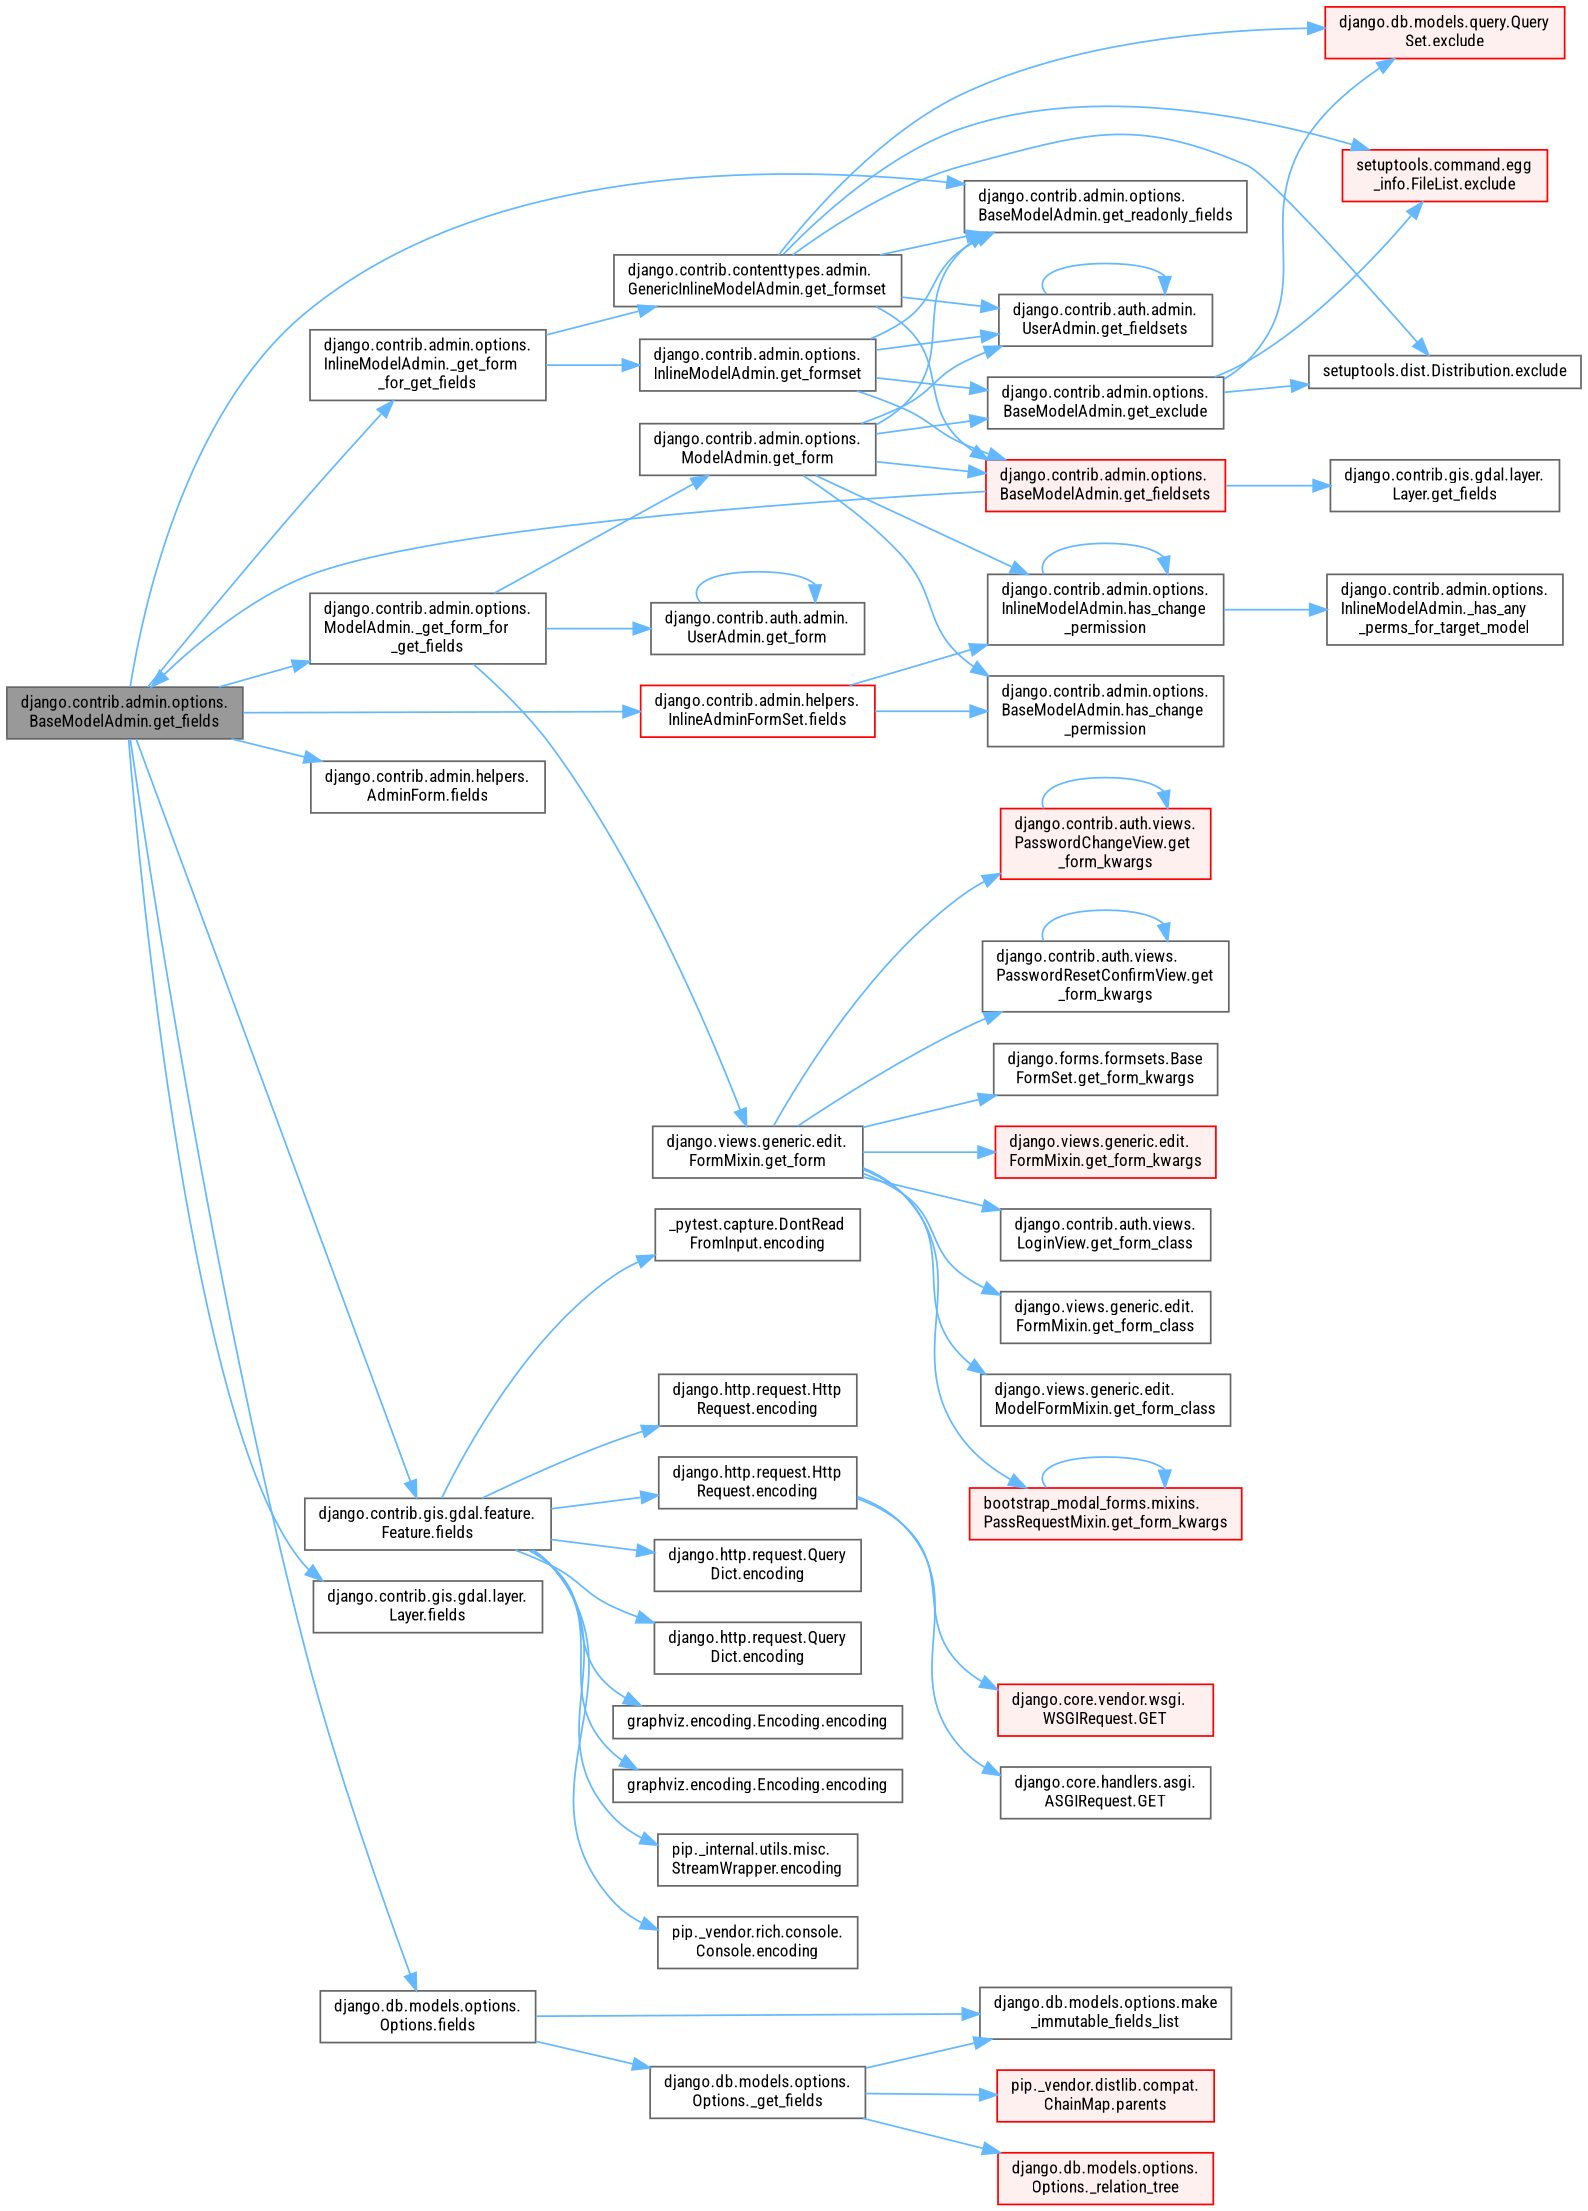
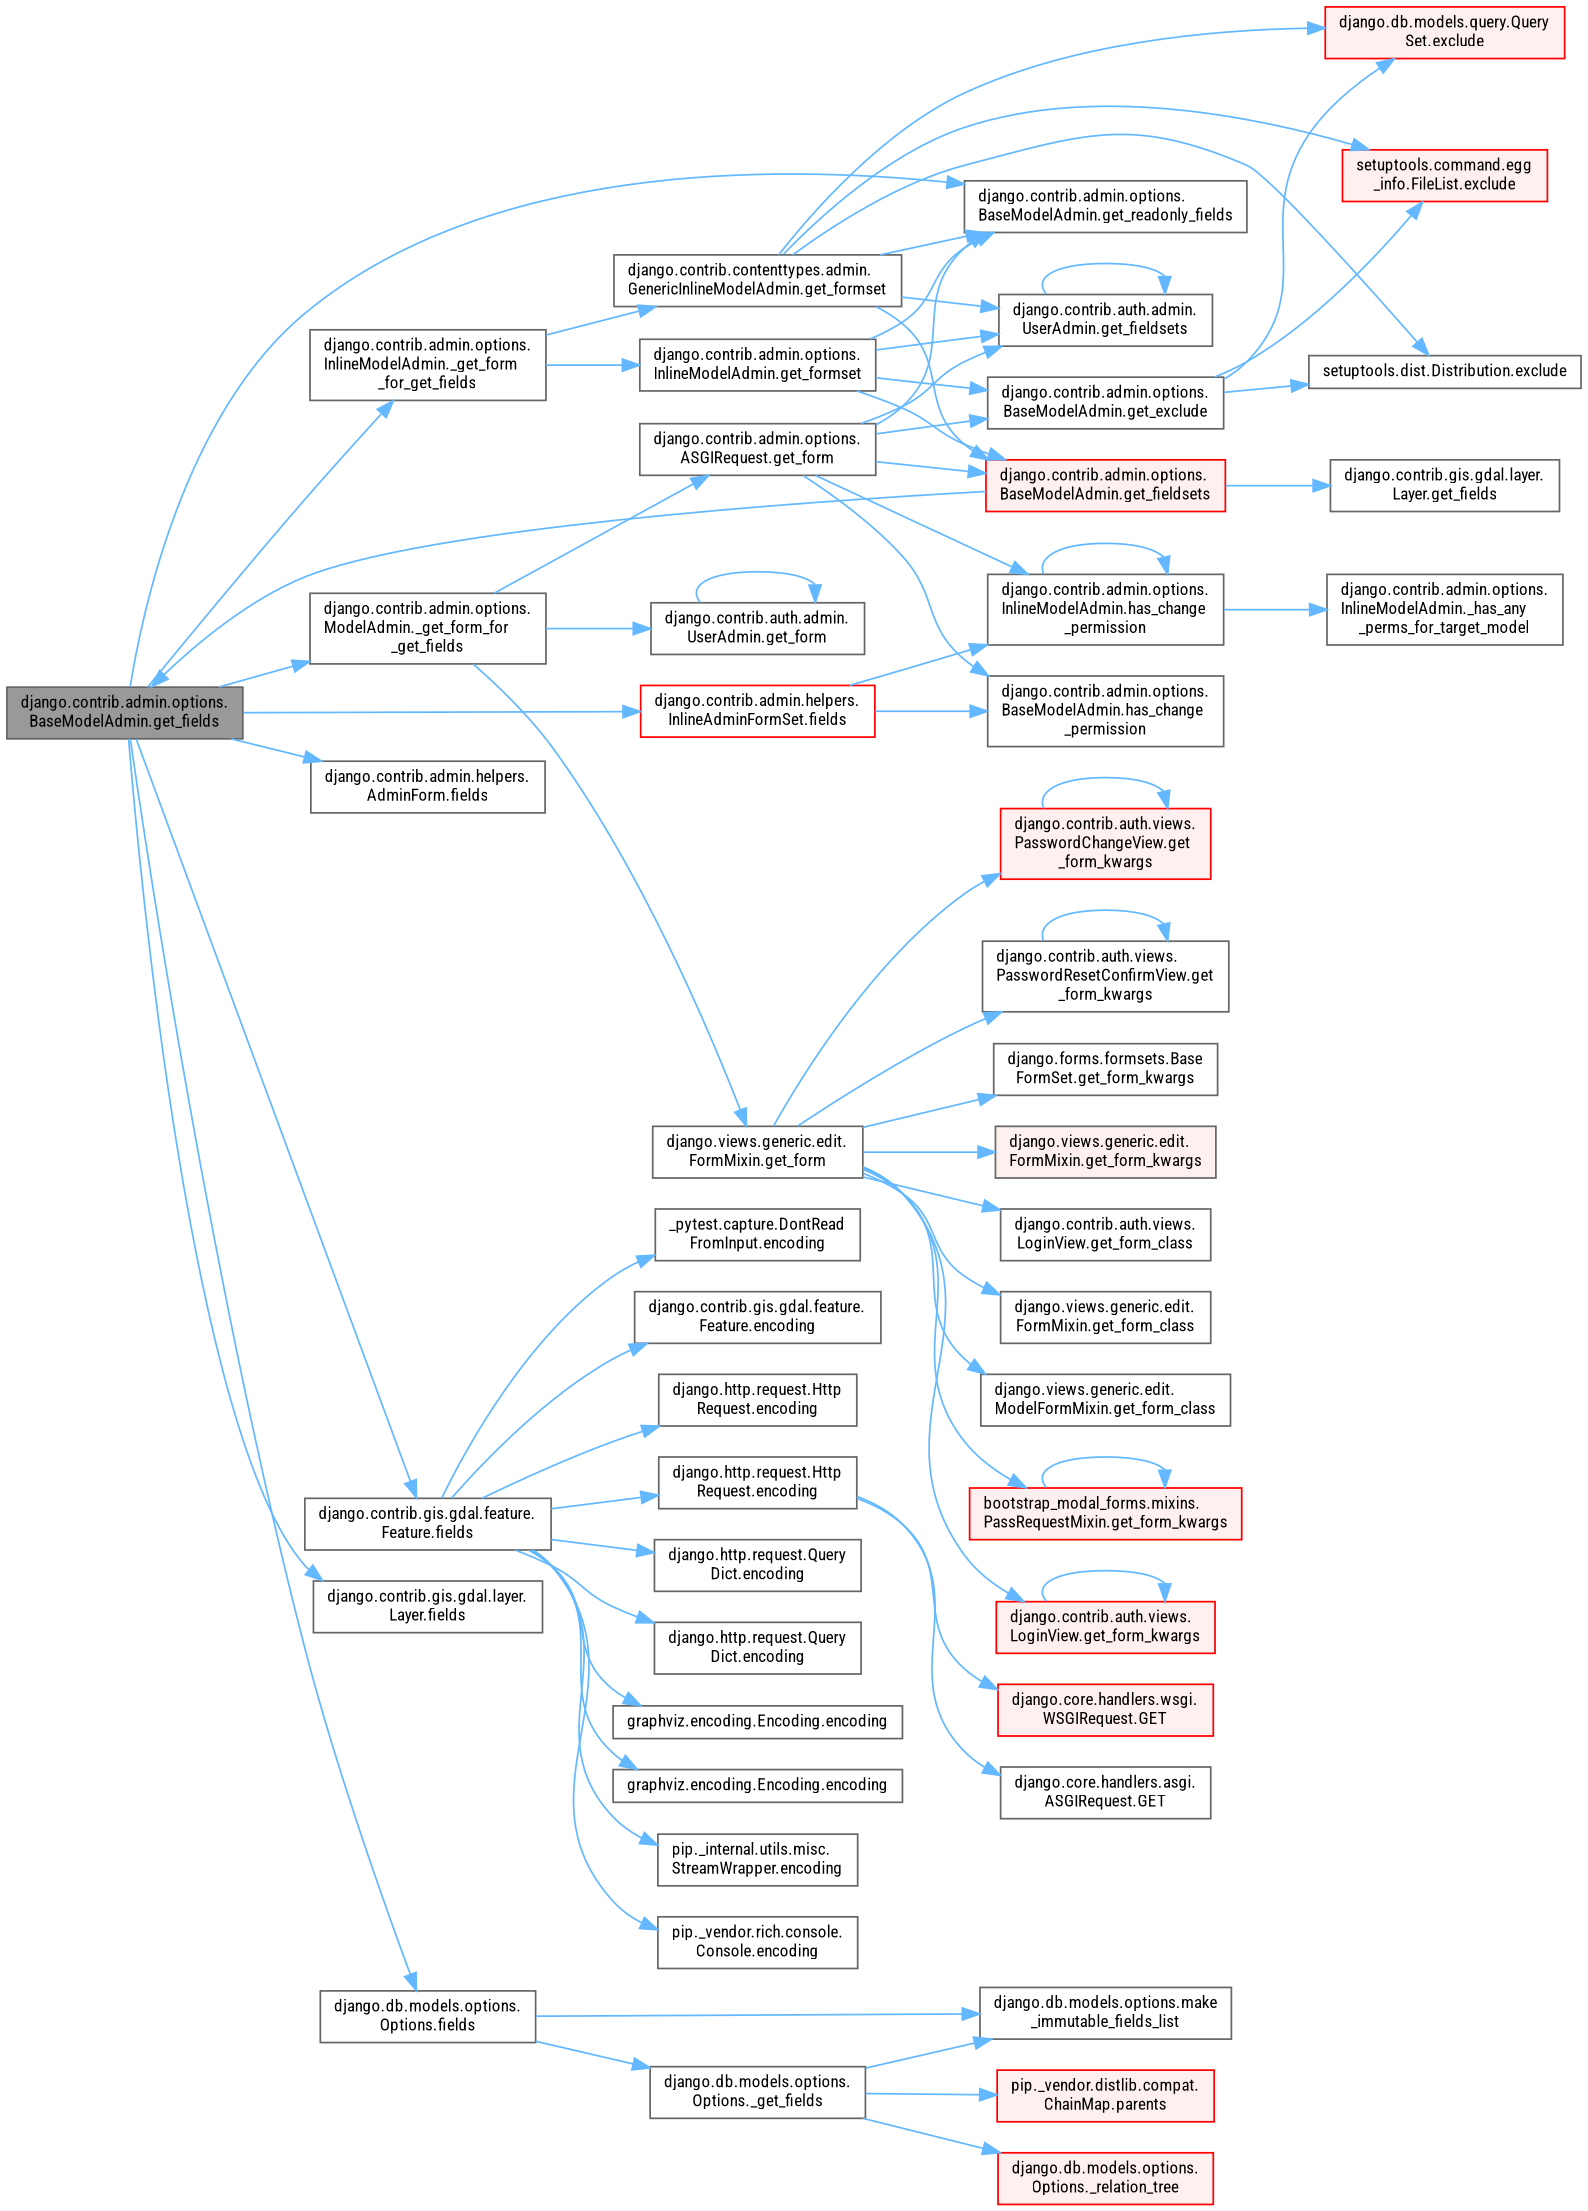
  digraph {
    fontname="Roboto Condensed"
    rankdir=LR
    node [color=grey40 fillcolor=white fontname="Roboto Condensed" fontsize=10 shape=box style=filled]
    edge [color=steelblue1 fontname="Roboto Condensed" fontsize=10 labelfontname=Helvetica labelfontsize=10 style=solid]
    n1 [color=gray40 fillcolor=grey60 fontcolor=black height=0.2 label="django.contrib.admin.options.\lBaseModelAdmin.get_fields" width=0.4]
    n2 [height=0.2 label="django.contrib.admin.options.\lInlineModelAdmin._get_form\l_for_get_fields" width=0.4]
    n3 [height=0.2 label="django.contrib.admin.options.\lBaseModelAdmin.get_readonly_fields" width=0.4]
    n4 [height=0.2 label="django.contrib.admin.options.\lModelAdmin._get_form_for\l_get_fields" width=0.4]
    n5 [height=0.2 label="django.contrib.admin.helpers.\lAdminForm.fields" width=0.4]
    n6 [color=red height=0.2 label="django.contrib.admin.helpers.\lInlineAdminFormSet.fields" width=0.4]
    n7 [height=0.2 label="django.contrib.gis.gdal.feature.\lFeature.fields" width=0.4]
    n8 [height=0.2 label="django.contrib.gis.gdal.layer.\lLayer.fields" width=0.4]
    n9 [height=0.2 label="django.db.models.options.\lOptions.fields" width=0.4]
    n10 [height=0.2 label="django.contrib.admin.options.\lInlineModelAdmin.get_formset" width=0.4]
    n11 [height=0.2 label="django.contrib.contenttypes.admin.\lGenericInlineModelAdmin.get_formset" width=0.4]
-   n12 [height=0.2 label="django.contrib.admin.options.\lModelAdmin.get_form" width=0.4]
+   n12 [height=0.2 label="django.contrib.admin.options.\lASGIRequest.get_form" width=0.4]
    n13 [height=0.2 label="django.contrib.auth.admin.\lUserAdmin.get_form" width=0.4]
    n14 [height=0.2 label="django.views.generic.edit.\lFormMixin.get_form" width=0.4]
    n15 [height=0.2 label="django.contrib.admin.options.\lBaseModelAdmin.has_change\l_permission" width=0.4]
    n16 [height=0.2 label="django.contrib.admin.options.\lInlineModelAdmin.has_change\l_permission" width=0.4]
    n17 [height=0.2 label="_pytest.capture.DontRead\lFromInput.encoding" width=0.4]
+   n18 [height=0.2 label="django.contrib.gis.gdal.feature.\lFeature.encoding" width=0.4]
    n19 [height=0.2 label="django.http.request.Http\lRequest.encoding" width=0.4]
    n20 [height=0.2 label="django.http.request.Http\lRequest.encoding" width=0.4]
    n21 [height=0.2 label="django.http.request.Query\lDict.encoding" width=0.4]
    n22 [height=0.2 label="django.http.request.Query\lDict.encoding" width=0.4]
    n23 [height=0.2 label="graphviz.encoding.Encoding.encoding" width=0.4]
    n24 [height=0.2 label="graphviz.encoding.Encoding.encoding" width=0.4]
    n25 [height=0.2 label="pip._internal.utils.misc.\lStreamWrapper.encoding" width=0.4]
    n26 [height=0.2 label="pip._vendor.rich.console.\lConsole.encoding" width=0.4]
    n27 [height=0.2 label="django.db.models.options.\lOptions._get_fields" width=0.4]
    n28 [height=0.2 label="django.db.models.options.make\l_immutable_fields_list" width=0.4]
    n29 [height=0.2 label="django.contrib.admin.options.\lBaseModelAdmin.get_exclude" width=0.4]
    n30 [color=red fillcolor="#FFF0F0" height=0.2 label="django.contrib.admin.options.\lBaseModelAdmin.get_fieldsets" width=0.4]
    n31 [height=0.2 label="django.contrib.auth.admin.\lUserAdmin.get_fieldsets" width=0.4]
    n32 [color=red fillcolor="#FFF0F0" height=0.2 label="django.db.models.query.Query\lSet.exclude" width=0.4]
    n33 [color=red fillcolor="#FFF0F0" height=0.2 label="setuptools.command.egg\l_info.FileList.exclude" width=0.4]
    n34 [height=0.2 label="setuptools.dist.Distribution.exclude" width=0.4]
    n35 [height=0.2 label="django.contrib.gis.gdal.layer.\lLayer.get_fields" width=0.4]
    n36 [height=0.2 label="django.contrib.auth.views.\lLoginView.get_form_class" width=0.4]
    n37 [height=0.2 label="django.views.generic.edit.\lFormMixin.get_form_class" width=0.4]
    n38 [height=0.2 label="django.views.generic.edit.\lModelFormMixin.get_form_class" width=0.4]
    n39 [color=red fillcolor="#FFF0F0" height=0.2 label="bootstrap_modal_forms.mixins.\lPassRequestMixin.get_form_kwargs" width=0.4]
+   n40 [color=red fillcolor="#FFF0F0" height=0.2 label="django.contrib.auth.views.\lLoginView.get_form_kwargs" width=0.4]
    n41 [color=red fillcolor="#FFF0F0" height=0.2 label="django.contrib.auth.views.\lPasswordChangeView.get\l_form_kwargs" width=0.4]
    n42 [height=0.2 label="django.contrib.auth.views.\lPasswordResetConfirmView.get\l_form_kwargs" width=0.4]
    n43 [height=0.2 label="django.forms.formsets.Base\lFormSet.get_form_kwargs" width=0.4]
-   n44 [color=red fillcolor="#FFF0F0" height=0.2 label="django.views.generic.edit.\lFormMixin.get_form_kwargs" width=0.4]
+   n44 [fillcolor="#FFF0F0" height=0.2 label="django.views.generic.edit.\lFormMixin.get_form_kwargs" width=0.4]
    n45 [height=0.2 label="django.contrib.admin.options.\lInlineModelAdmin._has_any\l_perms_for_target_model" width=0.4]
    n46 [height=0.2 label="django.core.handlers.asgi.\lASGIRequest.GET" width=0.4]
-   n47 [color=red fillcolor="#FFF0F0" height=0.2 label="django.core.vendor.wsgi.\lWSGIRequest.GET" width=0.4]
+   n47 [color=red fillcolor="#FFF0F0" height=0.2 label="django.core.handlers.wsgi.\lWSGIRequest.GET" width=0.4]
    n48 [color=red fillcolor="#FFF0F0" height=0.2 label="django.db.models.options.\lOptions._relation_tree" width=0.4]
    n49 [color=red fillcolor="#FFF0F0" height=0.2 label="pip._vendor.distlib.compat.\lChainMap.parents" width=0.4]
    n1 -> n2
    n1 -> n3
    n1 -> n4
    n1 -> n5
    n1 -> n6
    n1 -> n7
    n1 -> n8
    n1 -> n9
    n2 -> n10
    n2 -> n11
    n4 -> n12
    n4 -> n13
    n4 -> n14
    n6 -> n15
    n6 -> n16
    n7 -> n17
+   n7 -> n18
    n7 -> n19
    n7 -> n20
    n7 -> n21
    n7 -> n22
    n7 -> n23
    n7 -> n24
    n7 -> n25
    n7 -> n26
    n9 -> n27
    n9 -> n28
    n10 -> n3
    n10 -> n29
    n10 -> n30
    n10 -> n31
    n11 -> n3
    n11 -> n30
    n11 -> n31
    n11 -> n32
    n11 -> n33
    n11 -> n34
    n12 -> n3
    n12 -> n15
    n12 -> n16
    n12 -> n29
    n12 -> n30
    n12 -> n31
    n13 -> n13
    n14 -> n36
    n14 -> n37
    n14 -> n38
    n14 -> n39
+   n14 -> n40
    n14 -> n41
    n14 -> n42
    n14 -> n43
    n14 -> n44
    n16 -> n16
    n16 -> n45
    n20 -> n46
    n20 -> n47
    n27 -> n28
    n27 -> n48
    n27 -> n49
    n29 -> n32
    n29 -> n33
    n29 -> n34
    n30 -> n1
    n30 -> n35
    n31 -> n31
    n39 -> n39
+   n40 -> n40
    n41 -> n41
    n42 -> n42
  }
